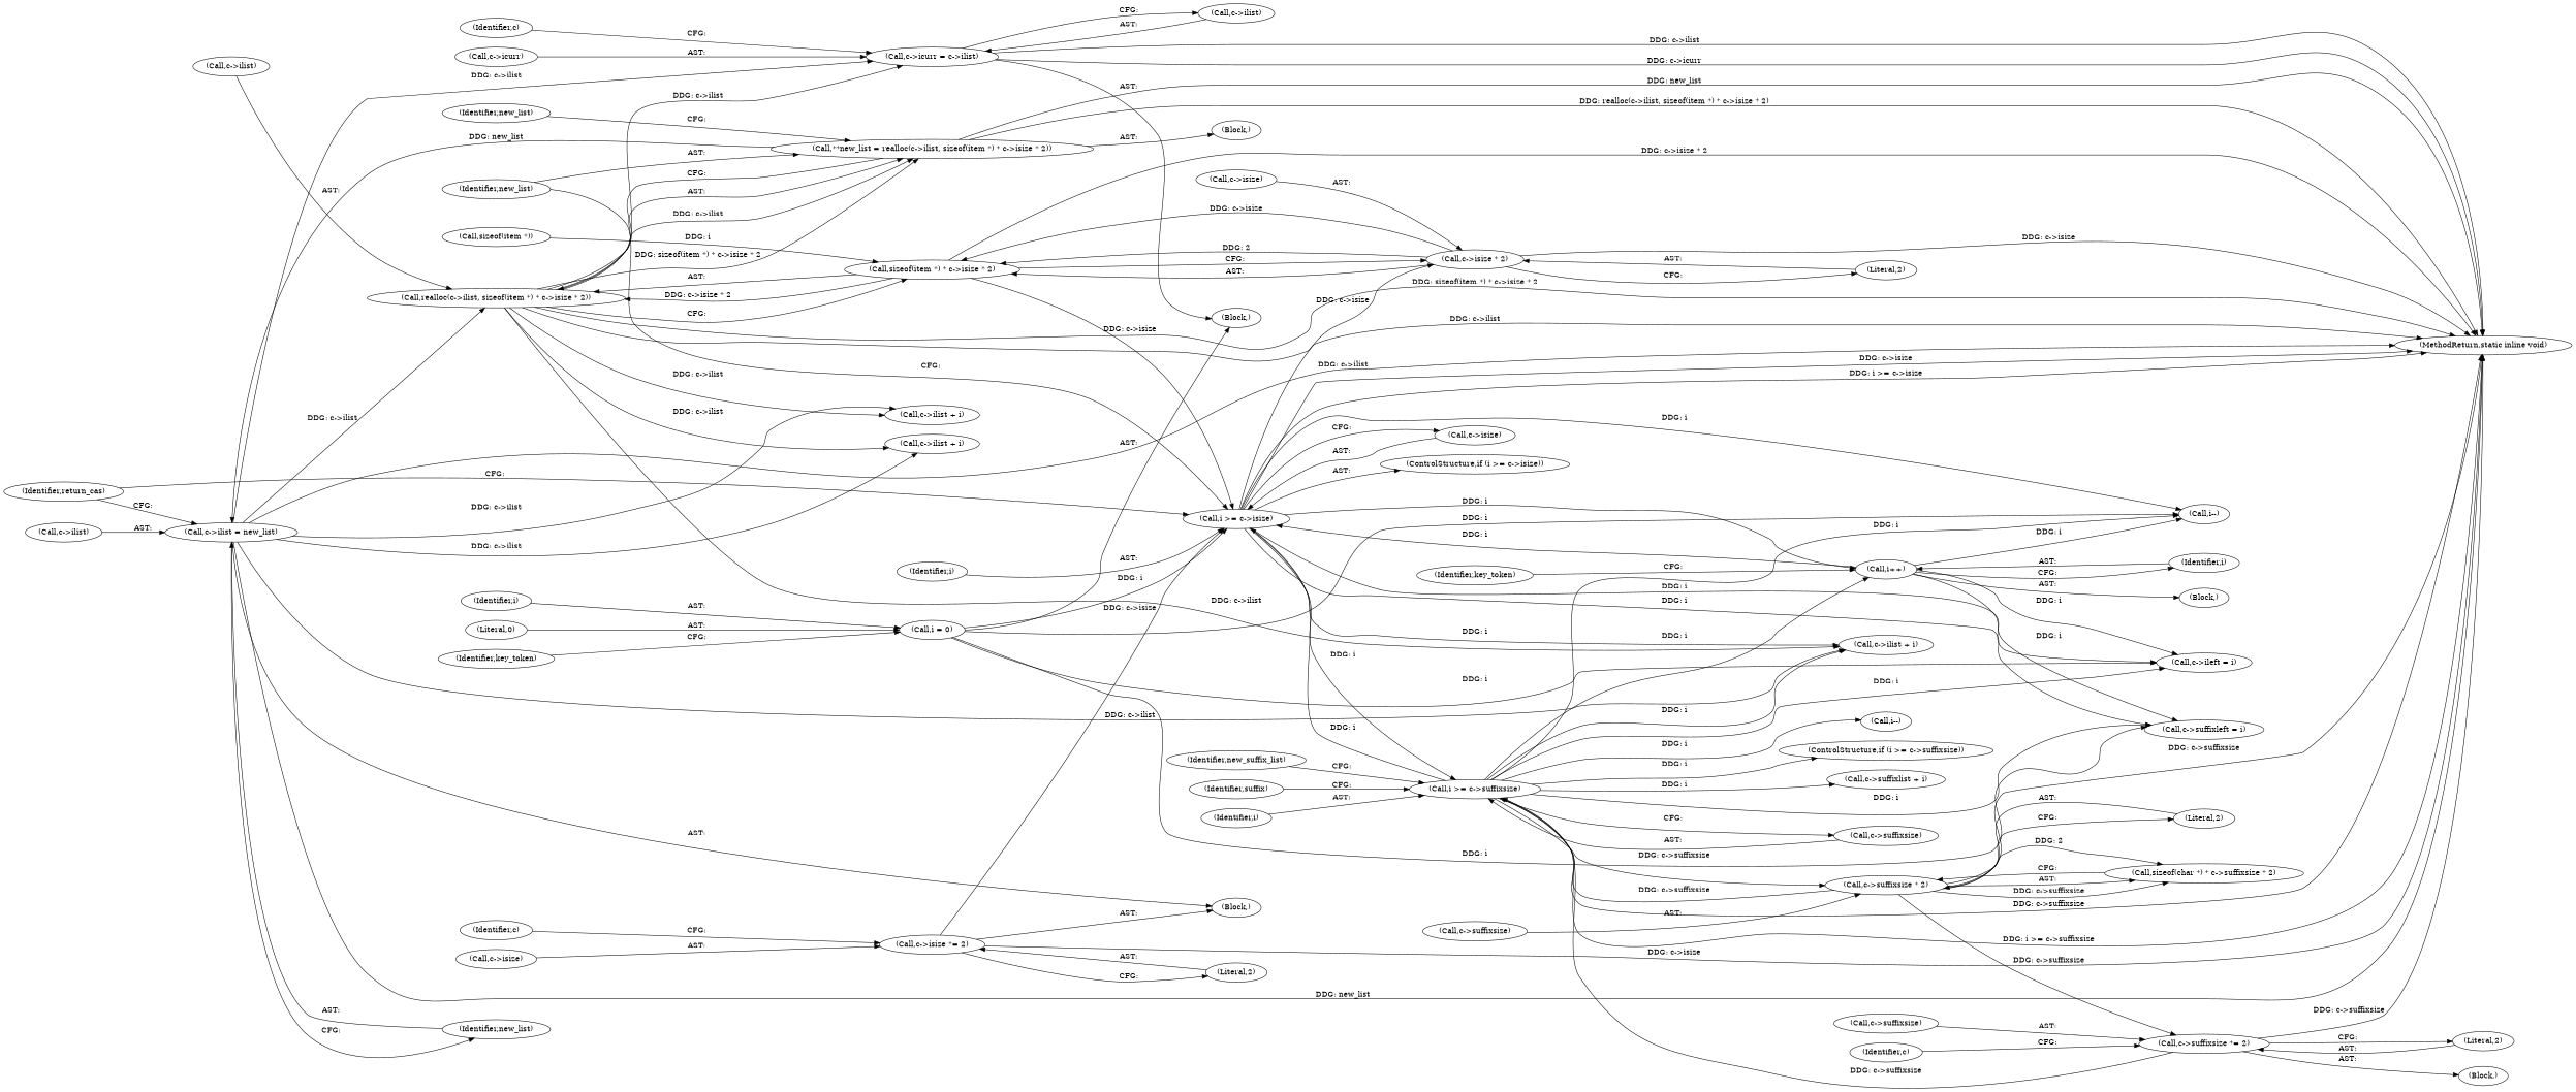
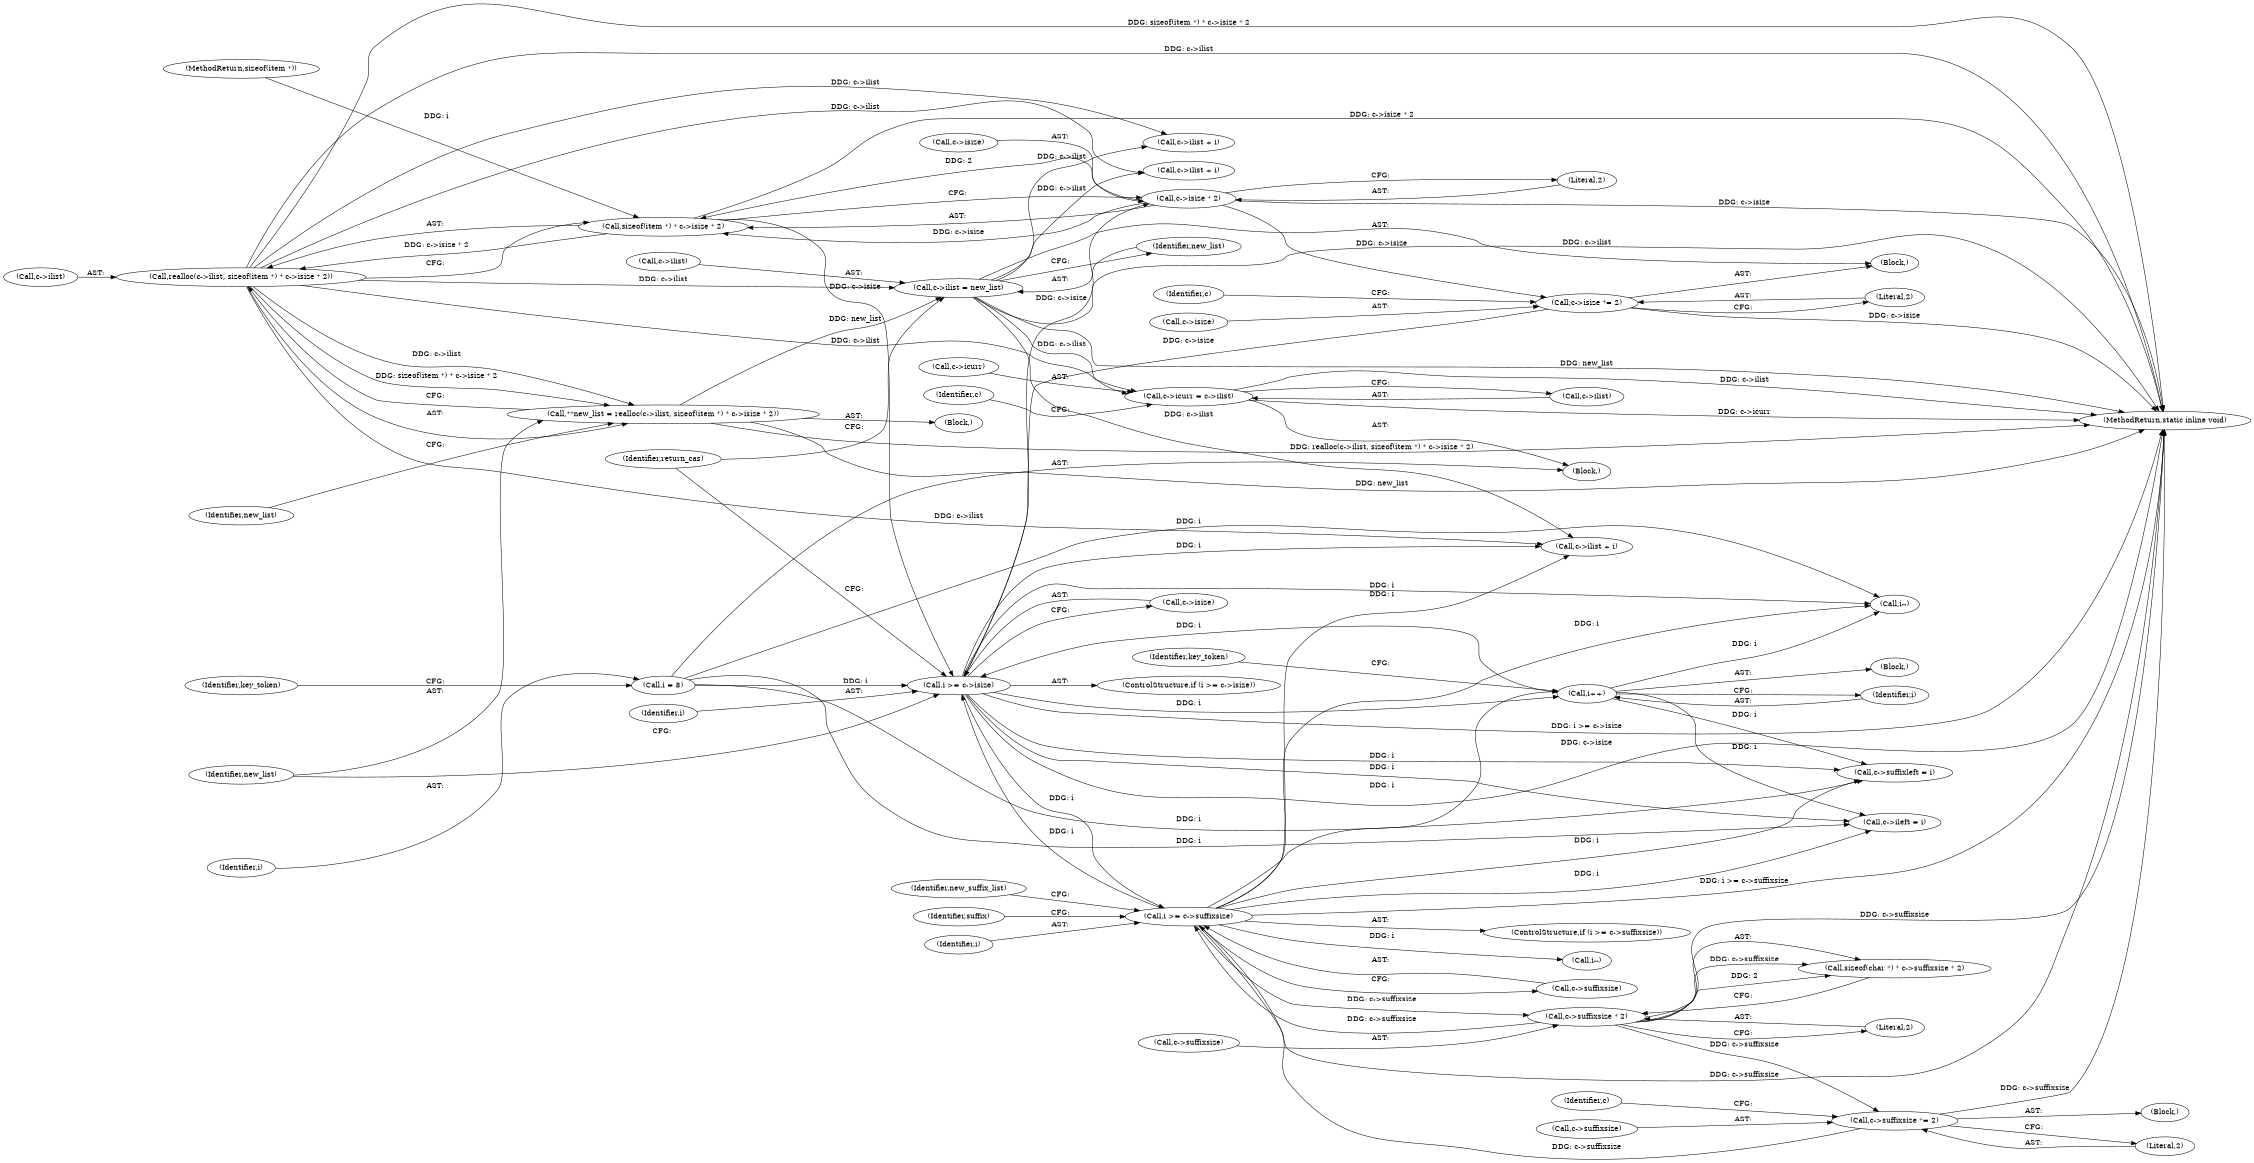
  digraph {
    rankdir=LR
    n1 [label="(Call,c->icurr = c->ilist)"]
    n2 [label="(MethodReturn,static inline void)"]
    n3 [label="(Call,c->ilist)"]
    n4 [label="(Block,)"]
    n5 [label="(Call,c->ilist = new_list)"]
    n6 [label="(Call,realloc(c->ilist, sizeof(item *) * c->isize * 2))"]
    n7 [label="(Identifier,new_list)"]
    n8 [label="(Call,c->ilist + i)"]
    n9 [label="(Block,)"]
    n10 [label="(Call,c->ilist + i)"]
    n11 [label="(Call,c->ilist + i)"]
    n12 [label="(Call,**new_list = realloc(c->ilist, sizeof(item *) * c->isize * 2))"]
    n13 [label="(Call,sizeof(item *) * c->isize * 2)"]
    n14 [label="(Block,)"]
    n15 [label="(Call,c->isize * 2)"]
    n16 [label="(Call,i >= c->isize)"]
    n17 [label="(Call,c->isize *= 2)"]
    n18 [label="(Literal,2)"]
    n19 [label="(Call,i++)"]
    n20 [label="(Call,i >= c->suffixsize)"]
    n21 [label="(Call,c->isize)"]
    n22 [label="(Call,c->suffixleft = i)"]
    n23 [label="(Call,i--)"]
    n24 [label="(Call,c->ileft = i)"]
    n25 [label="(ControlStructure,if (i >= c->isize))"]
    n26 [label="(Literal,2)"]
    n27 [label="(Block,)"]
    n28 [label="(Identifier,i)"]
    n29 [label="(Call,c->suffixsize * 2)"]
    n30 [label="(Call,i--)"]
    n31 [label="(Call,c->suffixsize)"]
    n32 [label="(ControlStructure,if (i >= c->suffixsize))"]
-   n33 [label="(Call,c->suffixlist + i)"]
-   n34 [label="(Call,i = 0)"]
-   n35 [label="(Literal,0)"]
+   n34 [label="(Call,i = 8)"]
    n36 [label="(Call,c->suffixsize *= 2)"]
    n37 [label="(Call,sizeof(char *) * c->suffixsize * 2)"]
    n38 [label="(Literal,2)"]
    n39 [label="(Block,)"]
    n40 [label="(Literal,2)"]
    n41 [label="(Identifier,key_token)"]
    n42 [label="(Call,c->isize)"]
    n43 [label="(Identifier,return_cas)"]
    n44 [label="(Identifier,suffix)"]
    n45 [label="(Identifier,c)"]
    n46 [label="(Identifier,i)"]
    n47 [label="(Call,c->suffixsize)"]
    n48 [label="(Call,c->suffixsize)"]
    n49 [label="(Call,c->ilist)"]
    n50 [label="(Identifier,i)"]
    n51 [label="(Call,c->isize)"]
    n52 [label="(Identifier,new_list)"]
    n53 [label="(Call,c->icurr)"]
    n54 [label="(Call,c->ilist)"]
    n55 [label="(Identifier,c)"]
    n56 [label="(Identifier,key_token)"]
    n57 [label="(Identifier,new_list)"]
    n58 [label="(Identifier,new_suffix_list)"]
    n59 [label="(Identifier,c)"]
    n60 [label="(Identifier,i)"]
-   n61 [label="(Call,sizeof(item *))"]
+   n61 [label="(MethodReturn,sizeof(item *))"]
    n1 -> n2 [label="DDG: c->icurr"]
    n1 -> n2 [label="DDG: c->ilist"]
    n1 -> n3 [label="CFG: "]
    n1 -> n4 [label="AST: "]
    n3 -> n1 [label="AST: "]
    n5 -> n1 [label="DDG: c->ilist"]
    n5 -> n2 [label="DDG: c->ilist"]
    n5 -> n2 [label="DDG: new_list"]
-   n5 -> n6 [label="DDG: c->ilist"]
+   n6 -> n5 [label="DDG: c->ilist"]
    n5 -> n7 [label="CFG: "]
    n5 -> n8 [label="DDG: c->ilist"]
    n5 -> n9 [label="AST: "]
    n5 -> n10 [label="DDG: c->ilist"]
    n5 -> n11 [label="DDG: c->ilist"]
    n6 -> n1 [label="DDG: c->ilist"]
    n6 -> n2 [label="DDG: sizeof(item *) * c->isize * 2"]
    n6 -> n2 [label="DDG: c->ilist"]
    n6 -> n8 [label="DDG: c->ilist"]
    n6 -> n10 [label="DDG: c->ilist"]
    n6 -> n11 [label="DDG: c->ilist"]
    n6 -> n12 [label="AST: "]
    n6 -> n12 [label="DDG: c->ilist"]
    n6 -> n12 [label="DDG: sizeof(item *) * c->isize * 2"]
    n6 -> n13 [label="CFG: "]
    n7 -> n5 [label="AST: "]
    n12 -> n2 [label="DDG: new_list"]
    n12 -> n2 [label="DDG: realloc(c->ilist, sizeof(item *) * c->isize * 2)"]
    n12 -> n5 [label="DDG: new_list"]
    n12 -> n6 [label="CFG: "]
    n12 -> n14 [label="AST: "]
    n13 -> n2 [label="DDG: c->isize * 2"]
    n13 -> n6 [label="AST: "]
    n13 -> n6 [label="DDG: c->isize * 2"]
    n13 -> n15 [label="CFG: "]
    n13 -> n16 [label="DDG: c->isize"]
    n15 -> n2 [label="DDG: c->isize"]
    n15 -> n13 [label="AST: "]
    n15 -> n13 [label="DDG: c->isize"]
    n15 -> n13 [label="DDG: 2"]
+   n15 -> n17 [label="DDG: c->isize"]
    n15 -> n18 [label="CFG: "]
    n16 -> n2 [label="DDG: c->isize"]
    n16 -> n2 [label="DDG: i >= c->isize"]
    n16 -> n10 [label="DDG: i"]
    n16 -> n15 [label="DDG: c->isize"]
    n16 -> n19 [label="DDG: i"]
    n16 -> n20 [label="DDG: i"]
    n16 -> n21 [label="CFG: "]
    n16 -> n22 [label="DDG: i"]
    n16 -> n23 [label="DDG: i"]
    n16 -> n24 [label="DDG: i"]
    n16 -> n25 [label="AST: "]
    n17 -> n2 [label="DDG: c->isize"]
    n17 -> n9 [label="AST: "]
    n17 -> n16 [label="DDG: c->isize"]
    n17 -> n26 [label="CFG: "]
    n18 -> n15 [label="AST: "]
    n19 -> n16 [label="DDG: i"]
    n19 -> n22 [label="DDG: i"]
    n19 -> n23 [label="DDG: i"]
    n19 -> n24 [label="DDG: i"]
    n19 -> n27 [label="AST: "]
    n19 -> n28 [label="CFG: "]
    n20 -> n2 [label="DDG: c->suffixsize"]
    n20 -> n2 [label="DDG: i >= c->suffixsize"]
    n20 -> n10 [label="DDG: i"]
    n20 -> n16 [label="DDG: i"]
    n20 -> n19 [label="DDG: i"]
    n20 -> n22 [label="DDG: i"]
    n20 -> n23 [label="DDG: i"]
    n20 -> n24 [label="DDG: i"]
    n20 -> n29 [label="DDG: c->suffixsize"]
    n20 -> n30 [label="DDG: i"]
    n20 -> n31 [label="CFG: "]
-   n20 -> n32 [label="DDG: i"]
-   n20 -> n33 [label="DDG: i"]
+   n20 -> n32 [label="AST: "]
    n21 -> n16 [label="AST: "]
    n26 -> n17 [label="AST: "]
    n28 -> n19 [label="AST: "]
    n29 -> n2 [label="DDG: c->suffixsize"]
    n29 -> n20 [label="DDG: c->suffixsize"]
    n29 -> n36 [label="DDG: c->suffixsize"]
    n29 -> n37 [label="AST: "]
    n29 -> n37 [label="DDG: c->suffixsize"]
    n29 -> n37 [label="DDG: 2"]
    n29 -> n38 [label="CFG: "]
    n31 -> n20 [label="AST: "]
    n34 -> n4 [label="AST: "]
    n34 -> n16 [label="DDG: i"]
    n34 -> n22 [label="DDG: i"]
    n34 -> n23 [label="DDG: i"]
    n34 -> n24 [label="DDG: i"]
-   n35 -> n34 [label="AST: "]
    n36 -> n2 [label="DDG: c->suffixsize"]
    n36 -> n20 [label="DDG: c->suffixsize"]
    n36 -> n39 [label="AST: "]
    n36 -> n40 [label="CFG: "]
    n37 -> n29 [label="CFG: "]
    n38 -> n29 [label="AST: "]
    n40 -> n36 [label="AST: "]
    n41 -> n19 [label="CFG: "]
    n42 -> n15 [label="AST: "]
    n43 -> n5 [label="CFG: "]
    n43 -> n16 [label="CFG: "]
    n44 -> n20 [label="CFG: "]
    n45 -> n1 [label="CFG: "]
    n46 -> n16 [label="AST: "]
    n47 -> n36 [label="AST: "]
    n48 -> n29 [label="AST: "]
    n49 -> n6 [label="AST: "]
    n50 -> n20 [label="AST: "]
    n51 -> n17 [label="AST: "]
    n52 -> n12 [label="CFG: "]
    n53 -> n1 [label="AST: "]
    n54 -> n5 [label="AST: "]
    n55 -> n17 [label="CFG: "]
    n56 -> n34 [label="CFG: "]
    n57 -> n12 [label="AST: "]
    n57 -> n16 [label="CFG: "]
    n58 -> n20 [label="CFG: "]
    n59 -> n36 [label="CFG: "]
    n60 -> n34 [label="AST: "]
    n61 -> n13 [label="DDG: i"]
  }
